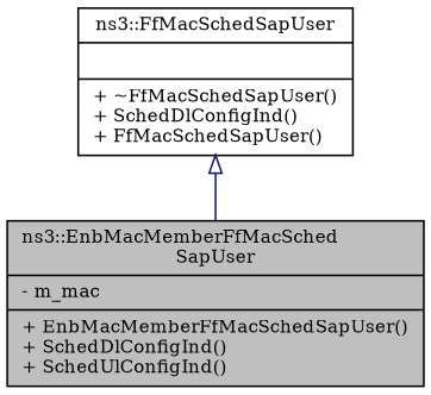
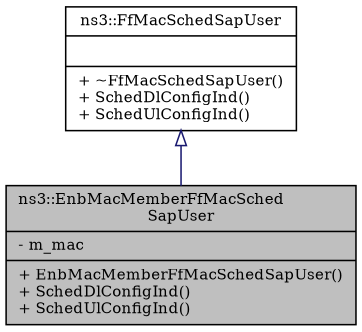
  digraph {
    fontname="DejaVu Serif"
    node [color=black fontname="DejaVu Serif" fontsize=10 shape=record style=filled]
    n1 [fillcolor=grey75 fontcolor=black height=0.2 label="{ns3::EnbMacMemberFfMacSched\lSapUser\n|- m_mac\l|+ EnbMacMemberFfMacSchedSapUser()\l+ SchedDlConfigInd()\l+ SchedUlConfigInd()\l}" width=0.4]
-   n2 [fillcolor=white height=0.2 label="{ns3::FfMacSchedSapUser\n||+ ~FfMacSchedSapUser()\l+ SchedDlConfigInd()\l+ FfMacSchedSapUser()\l}" width=0.4]
+   n2 [fillcolor=white height=0.2 label="{ns3::FfMacSchedSapUser\n||+ ~FfMacSchedSapUser()\l+ SchedDlConfigInd()\l+ SchedUlConfigInd()\l}" width=0.4]
    n2 -> n1 [arrowtail=onormal color=midnightblue dir=back fontname="DejaVu Serif" fontsize=10 labelfontname=Helvetica labelfontsize=10 style=solid]
  }
